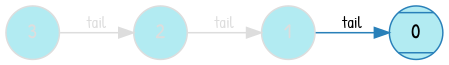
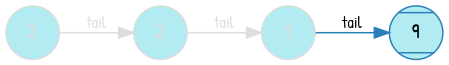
  digraph {
    rankdir=LR
    splines=false
    fontname="Patrick Hand"
    node [color="#dddddd" fillcolor="#b2ebf2" fontcolor="#dddddd" fontname="Patrick Hand" shape=circle style="rounded,filled"]
    edge [color="#dddddd" fontcolor="#dddddd" fontname="Patrick Hand" fontsize=11]
    n1 [label=3]
    n2 [label=2]
    n3 [label=1]
-   n4 [color="#2980B9" fontcolor="#000000" label=0 shape=Mcircle]
+   n4 [color="#2980B9" fontcolor="#000000" label=9 shape=Mcircle]
    n1 -> n2 [label=tail]
    n2 -> n3 [label=tail]
    n3 -> n4 [color="#2980B9" fontcolor="#000000" label=tail]
  }
